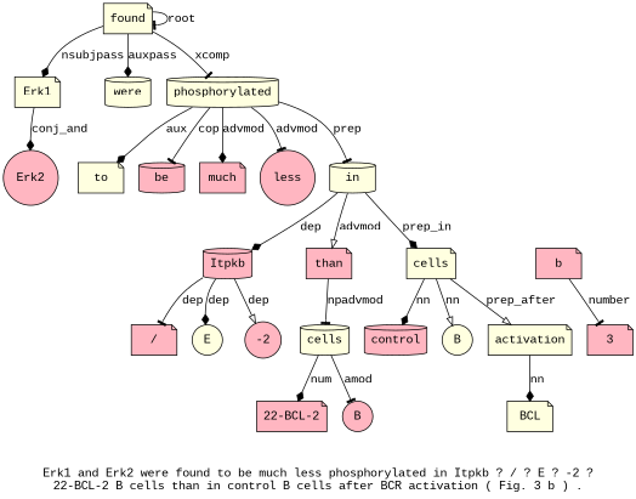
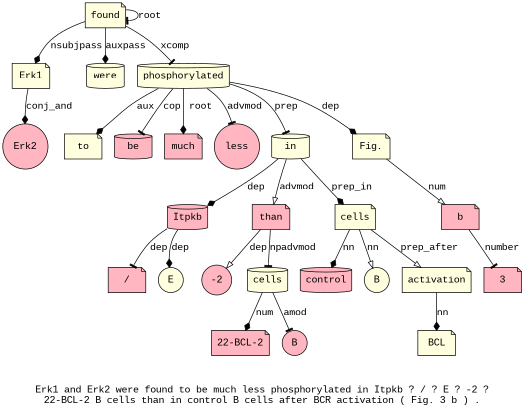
  digraph {
    fontname="Liberation Mono"
    label="Erk1 and Erk2 were found to be much less phosphorylated in Itpkb ? / ? E ? -2 ?\n22-BCL-2 B cells than in control B cells after BCR activation ( Fig. 3 b ) ."
    node [fillcolor=lightyellow fontname="Liberation Mono" shape=note style=filled]
    edge [arrowhead=diamond fontname="Liberation Mono"]
    n1 [label=found]
    n2 [label=Erk1]
    n3 [label=were shape=cylinder]
    n4 [label=phosphorylated shape=cylinder]
    n5 [fillcolor=lightpink label=Erk2 shape=circle]
    n6 [label=to]
    n7 [fillcolor=lightpink label=be shape=cylinder]
    n8 [fillcolor=lightpink label=much]
    n9 [fillcolor=lightpink label=less shape=circle]
    n10 [label=in shape=cylinder]
+   n11 [label="Fig."]
    n12 [fillcolor=lightpink label=Itpkb shape=cylinder]
    n13 [fillcolor=lightpink label=than]
    n14 [label=cells]
    n15 [fillcolor=lightpink label=b]
    n16 [fillcolor=lightpink label="/"]
    n17 [label=E shape=circle]
    n18 [fillcolor=lightpink label=-2 shape=circle]
    n19 [label=cells shape=cylinder]
    n20 [fillcolor=lightpink label=control shape=cylinder]
    n21 [label=B shape=circle]
    n22 [label=activation]
    n23 [fillcolor=lightpink label="22-BCL-2"]
    n24 [fillcolor=lightpink label=B shape=circle]
    n25 [label=BCL]
    n26 [fillcolor=lightpink label=3]
    n1 -> n1 [arrowhead=tee label=root]
    n1 -> n2 [label=nsubjpass]
    n1 -> n3 [label=auxpass]
    n1 -> n4 [arrowhead=tee label=xcomp]
    n2 -> n5 [label=conj_and]
    n4 -> n6 [label=aux]
    n4 -> n7 [arrowhead=tee label=cop]
-   n4 -> n8 [label=advmod]
+   n4 -> n8 [label=root]
    n4 -> n9 [arrowhead=tee label=advmod]
    n4 -> n10 [arrowhead=tee label=prep]
+   n4 -> n11 [label=dep]
    n10 -> n12 [label=dep]
    n10 -> n13 [arrowhead=onormal label=advmod]
    n10 -> n14 [label=prep_in]
+   n11 -> n15 [arrowhead=onormal label=num]
    n12 -> n16 [arrowhead=tee label=dep]
    n12 -> n17 [label=dep]
-   n12 -> n18 [arrowhead=onormal label=dep]
+   n13 -> n18 [arrowhead=onormal label=dep]
    n13 -> n19 [arrowhead=tee label=npadvmod]
    n14 -> n20 [label=nn]
    n14 -> n21 [arrowhead=onormal label=nn]
    n14 -> n22 [arrowhead=onormal label=prep_after]
    n15 -> n26 [arrowhead=tee label=number]
    n19 -> n23 [label=num]
    n19 -> n24 [arrowhead=tee label=amod]
    n22 -> n25 [label=nn]
  }
